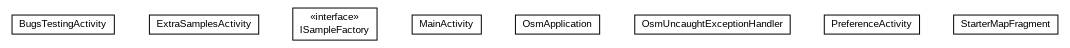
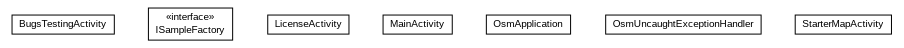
  digraph {
    nodesep=0.25
    ranksep=0.5
    node [fontcolor=black fontname=arial fontsize=10.0 shape=plaintext]
    n1 [label=<<table title="org.osmdroid.BugsTestingActivity" border="0" cellborder="1" cellspacing="0" cellpadding="2" port="p" href="./BugsTestingActivity.html"> 		<tr><td><table border="0" cellspacing="0" cellpadding="1"> <tr><td align="center" balign="center"> BugsTestingActivity </td></tr> 		</table></td></tr> 		</table>>]
-   n2 [label=<<table title="org.osmdroid.ExtraSamplesActivity" border="0" cellborder="1" cellspacing="0" cellpadding="2" port="p" href="./ExtraSamplesActivity.html"> 		<tr><td><table border="0" cellspacing="0" cellpadding="1"> <tr><td align="center" balign="center"> ExtraSamplesActivity </td></tr> 		</table></td></tr> 		</table>>]
    n3 [label=<<table title="org.osmdroid.ISampleFactory" border="0" cellborder="1" cellspacing="0" cellpadding="2" port="p" href="./ISampleFactory.html"> 		<tr><td><table border="0" cellspacing="0" cellpadding="1"> <tr><td align="center" balign="center"> &#171;interface&#187; </td></tr> <tr><td align="center" balign="center"> ISampleFactory </td></tr> 		</table></td></tr> 		</table>>]
+   n4 [label=<<table title="org.osmdroid.LicenseActivity" border="0" cellborder="1" cellspacing="0" cellpadding="2" port="p" href="./LicenseActivity.html"> 		<tr><td><table border="0" cellspacing="0" cellpadding="1"> <tr><td align="center" balign="center"> LicenseActivity </td></tr> 		</table></td></tr> 		</table>>]
    n5 [label=<<table title="org.osmdroid.MainActivity" border="0" cellborder="1" cellspacing="0" cellpadding="2" port="p" href="./MainActivity.html"> 		<tr><td><table border="0" cellspacing="0" cellpadding="1"> <tr><td align="center" balign="center"> MainActivity </td></tr> 		</table></td></tr> 		</table>>]
    n6 [label=<<table title="org.osmdroid.OsmApplication" border="0" cellborder="1" cellspacing="0" cellpadding="2" port="p" href="./OsmApplication.html"> 		<tr><td><table border="0" cellspacing="0" cellpadding="1"> <tr><td align="center" balign="center"> OsmApplication </td></tr> 		</table></td></tr> 		</table>>]
    n7 [label=<<table title="org.osmdroid.OsmApplication.OsmUncaughtExceptionHandler" border="0" cellborder="1" cellspacing="0" cellpadding="2" port="p" href="./OsmApplication.OsmUncaughtExceptionHandler.html"> 		<tr><td><table border="0" cellspacing="0" cellpadding="1"> <tr><td align="center" balign="center"> OsmUncaughtExceptionHandler </td></tr> 		</table></td></tr> 		</table>>]
-   n8 [label=<<table title="org.osmdroid.PreferenceActivity" border="0" cellborder="1" cellspacing="0" cellpadding="2" port="p" href="./PreferenceActivity.html"> 		<tr><td><table border="0" cellspacing="0" cellpadding="1"> <tr><td align="center" balign="center"> PreferenceActivity </td></tr> 		</table></td></tr> 		</table>>]
-   n10 [label=<<table title="org.osmdroid.StarterMapFragment" border="0" cellborder="1" cellspacing="0" cellpadding="2" port="p" href="./StarterMapFragment.html"> 		<tr><td><table border="0" cellspacing="0" cellpadding="1"> <tr><td align="center" balign="center"> StarterMapFragment </td></tr> 		</table></td></tr> 		</table>>]
+   n9 [label=<<table title="org.osmdroid.StarterMapActivity" border="0" cellborder="1" cellspacing="0" cellpadding="2" port="p" href="./StarterMapActivity.html"> 		<tr><td><table border="0" cellspacing="0" cellpadding="1"> <tr><td align="center" balign="center"> StarterMapActivity </td></tr> 		</table></td></tr> 		</table>>]
  }
